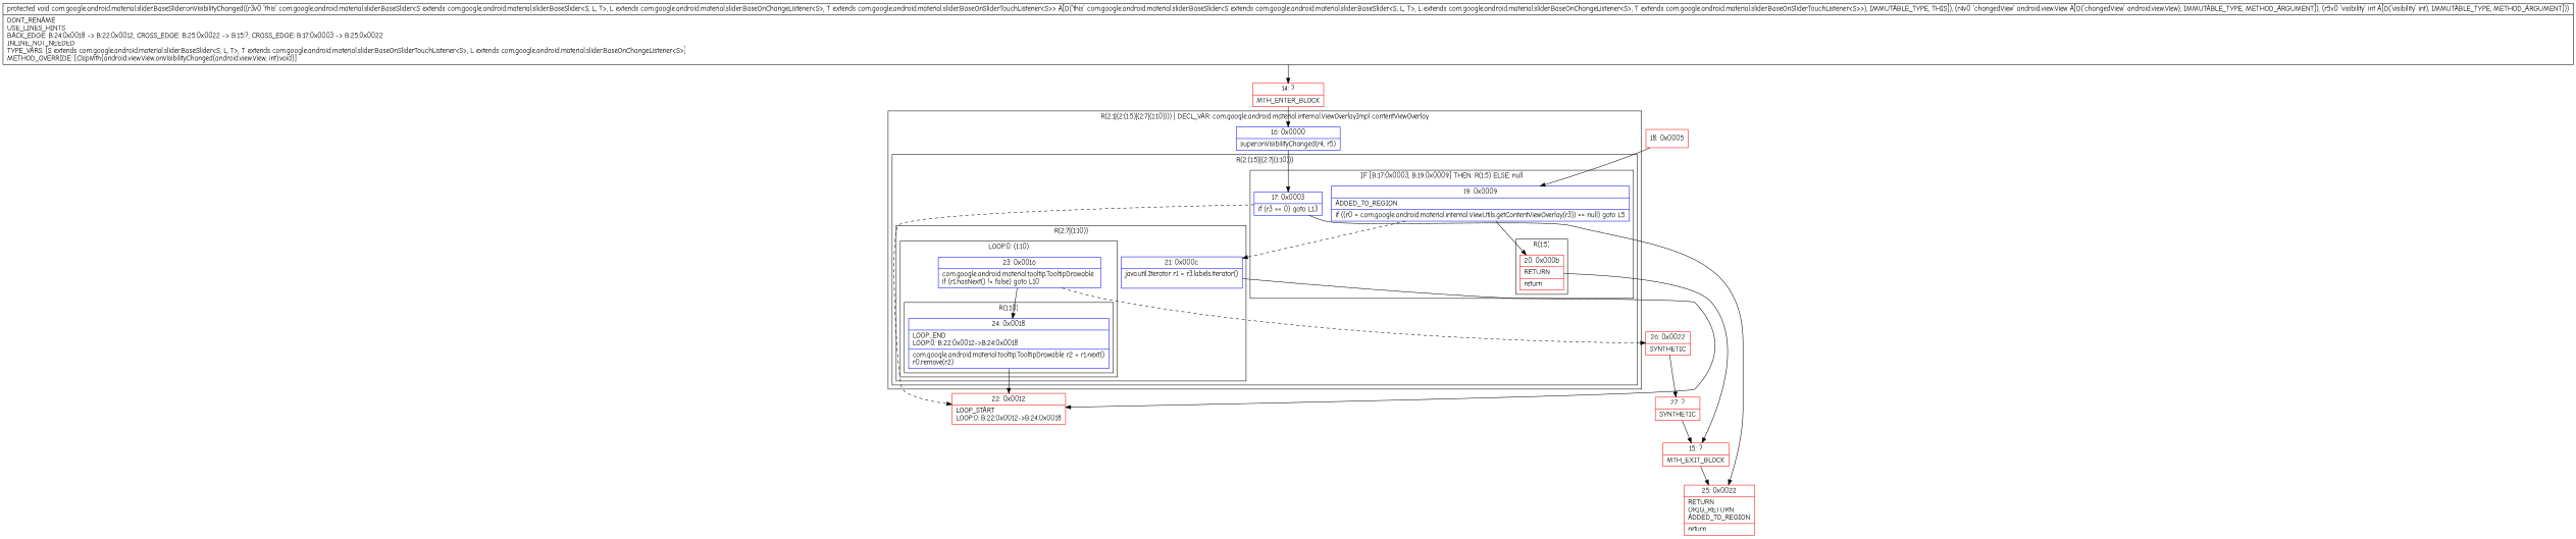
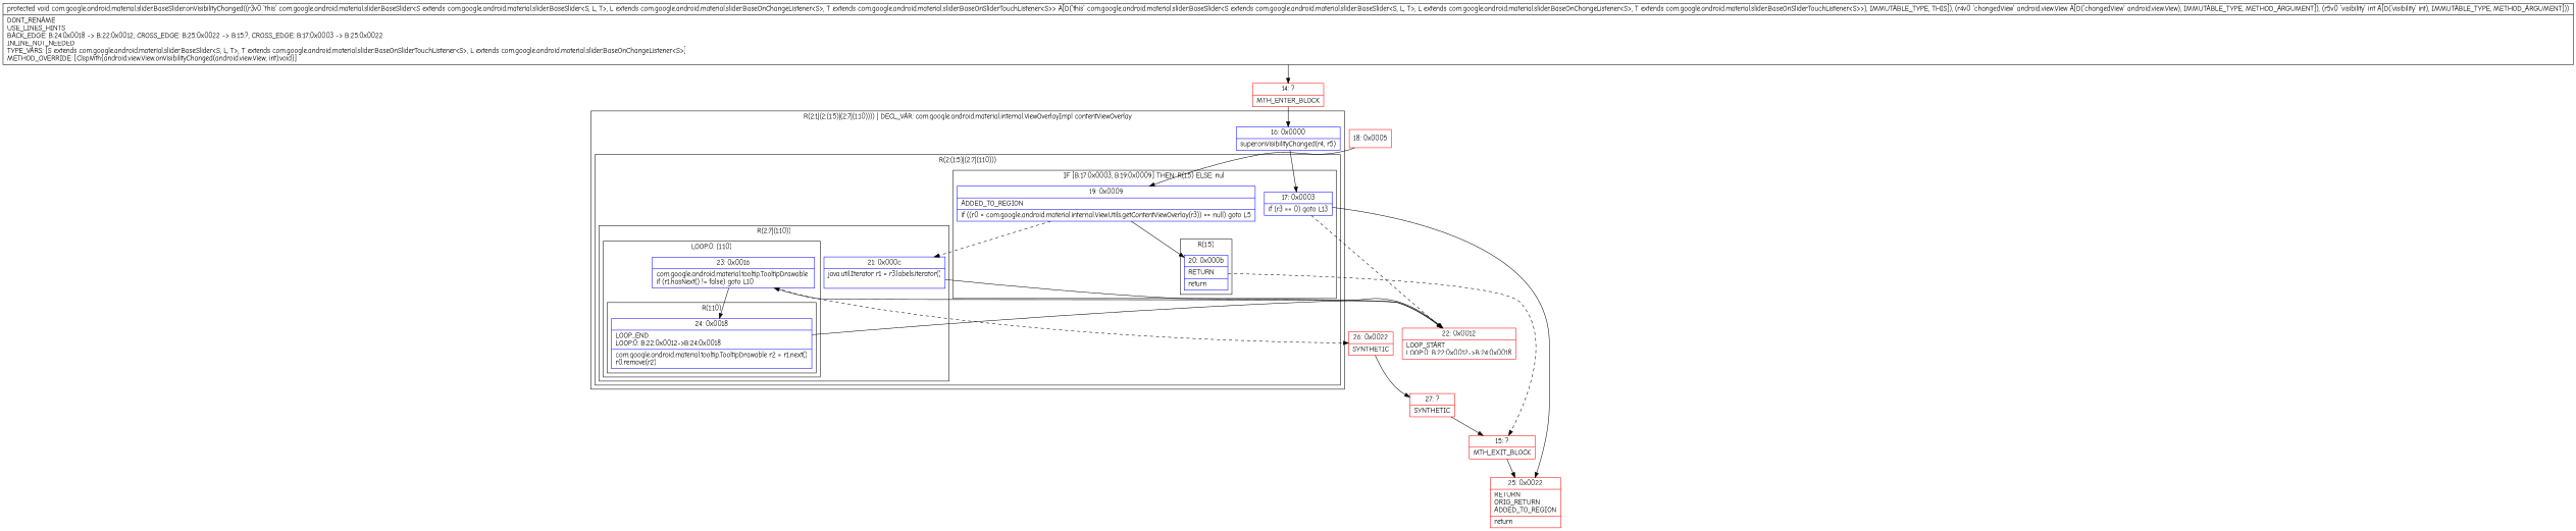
  digraph {
    fontname="Comic Neue"
    node [color=blue fontname="Comic Neue" shape=record]
    edge [fontname="Comic Neue"]
-   n1 [color=red label="{20\:\ 0x000b|RETURN\l|return\l}"]
+   n1 [label="{20\:\ 0x000b|RETURN\l|return\l}"]
    n2 [label="{17\:\ 0x0003|if (r3 == 0) goto L13\l}"]
    n3 [label="{19\:\ 0x0009|ADDED_TO_REGION\l|if ((r0 = com.google.android.material.internal.ViewUtils.getContentViewOverlay(r3)) == null) goto L5\l}"]
    n4 [label="{24\:\ 0x0018|LOOP_END\lLOOP:0: B:22:0x0012\-\>B:24:0x0018\l|com.google.android.material.tooltip.TooltipDrawable r2 = r1.next()\lr0.remove(r2)\l}"]
    n5 [label="{23\:\ 0x0016|com.google.android.material.tooltip.TooltipDrawable \lif (r1.hasNext() != false) goto L10\l}"]
    n6 [label="{21\:\ 0x000c|java.util.Iterator r1 = r3.labels.iterator()\l\l}"]
    n7 [label="{16\:\ 0x0000|super.onVisibilityChanged(r4, r5)\l}"]
    n8 [color=red label="{15\:\ ?|MTH_EXIT_BLOCK\l}"]
    n9 [color=red label="{25\:\ 0x0022|RETURN\lORIG_RETURN\lADDED_TO_REGION\l|return\l}"]
    n10 [color=red label="{22\:\ 0x0012|LOOP_START\lLOOP:0: B:22:0x0012\-\>B:24:0x0018\l}"]
    n11 [color=red label="{26\:\ 0x0022|SYNTHETIC\l}"]
    n12 [color=red label="{18\:\ 0x0005}"]
    n13 [color=red label="{27\:\ ?|SYNTHETIC\l}"]
    n14 [color=red label="{14\:\ ?|MTH_ENTER_BLOCK\l}"]
    n15 [label="{protected void com.google.android.material.slider.BaseSlider.onVisibilityChanged((r3v0 'this' com.google.android.material.slider.BaseSlider\<S extends com.google.android.material.slider.BaseSlider\<S, L, T\>, L extends com.google.android.material.slider.BaseOnChangeListener\<S\>, T extends com.google.android.material.slider.BaseOnSliderTouchListener\<S\>\> A[D('this' com.google.android.material.slider.BaseSlider\<S extends com.google.android.material.slider.BaseSlider\<S, L, T\>, L extends com.google.android.material.slider.BaseOnChangeListener\<S\>, T extends com.google.android.material.slider.BaseOnSliderTouchListener\<S\>\>), IMMUTABLE_TYPE, THIS]), (r4v0 'changedView' android.view.View A[D('changedView' android.view.View), IMMUTABLE_TYPE, METHOD_ARGUMENT]), (r5v0 'visibility' int A[D('visibility' int), IMMUTABLE_TYPE, METHOD_ARGUMENT]))  | DONT_RENAME\lUSE_LINES_HINTS\lBACK_EDGE: B:24:0x0018 \-\> B:22:0x0012, CROSS_EDGE: B:25:0x0022 \-\> B:15:?, CROSS_EDGE: B:17:0x0003 \-\> B:25:0x0022\lINLINE_NOT_NEEDED\lTYPE_VARS: [S extends com.google.android.material.slider.BaseSlider\<S, L, T\>, T extends com.google.android.material.slider.BaseOnSliderTouchListener\<S\>, L extends com.google.android.material.slider.BaseOnChangeListener\<S\>]\lMETHOD_OVERRIDE: [ClspMth\{android.view.View.onVisibilityChanged(android.view.View, int):void\}]\l}" color=""]
    subgraph cluster_1 {
      label="R(2:1|(2:(1:5)|(2:7|(1:10)))) | DECL_VAR: com.google.android.material.internal.ViewOverlayImpl contentViewOverlay\l"
      n7
      subgraph cluster_2 {
        label="R(2:(1:5)|(2:7|(1:10)))"
        subgraph cluster_3 {
          label="IF [B:17:0x0003, B:19:0x0009] THEN: R(1:5) ELSE: null"
          n2
          n3
          subgraph cluster_4 {
            label="R(1:5)"
            n1
          }
        }
        subgraph cluster_5 {
          label="R(2:7|(1:10))"
          n6
          subgraph cluster_6 {
            label="LOOP:0: (1:10)"
            n5
            subgraph cluster_7 {
              label="R(1:10)"
              n4
            }
          }
        }
      }
    }
-   n1 -> n8
+   n1 -> n8 [style=dashed]
    n2 -> n9
    n2 -> n10 [style=dashed]
    n3 -> n1
    n3 -> n6 [style=dashed]
    n4 -> n10
    n5 -> n4
    n5 -> n11 [style=dashed]
    n6 -> n10
    n7 -> n2
    n8 -> n9
+   n10 -> n5
    n11 -> n13
    n12 -> n3
    n13 -> n8
    n14 -> n7
    n15 -> n14
  }
